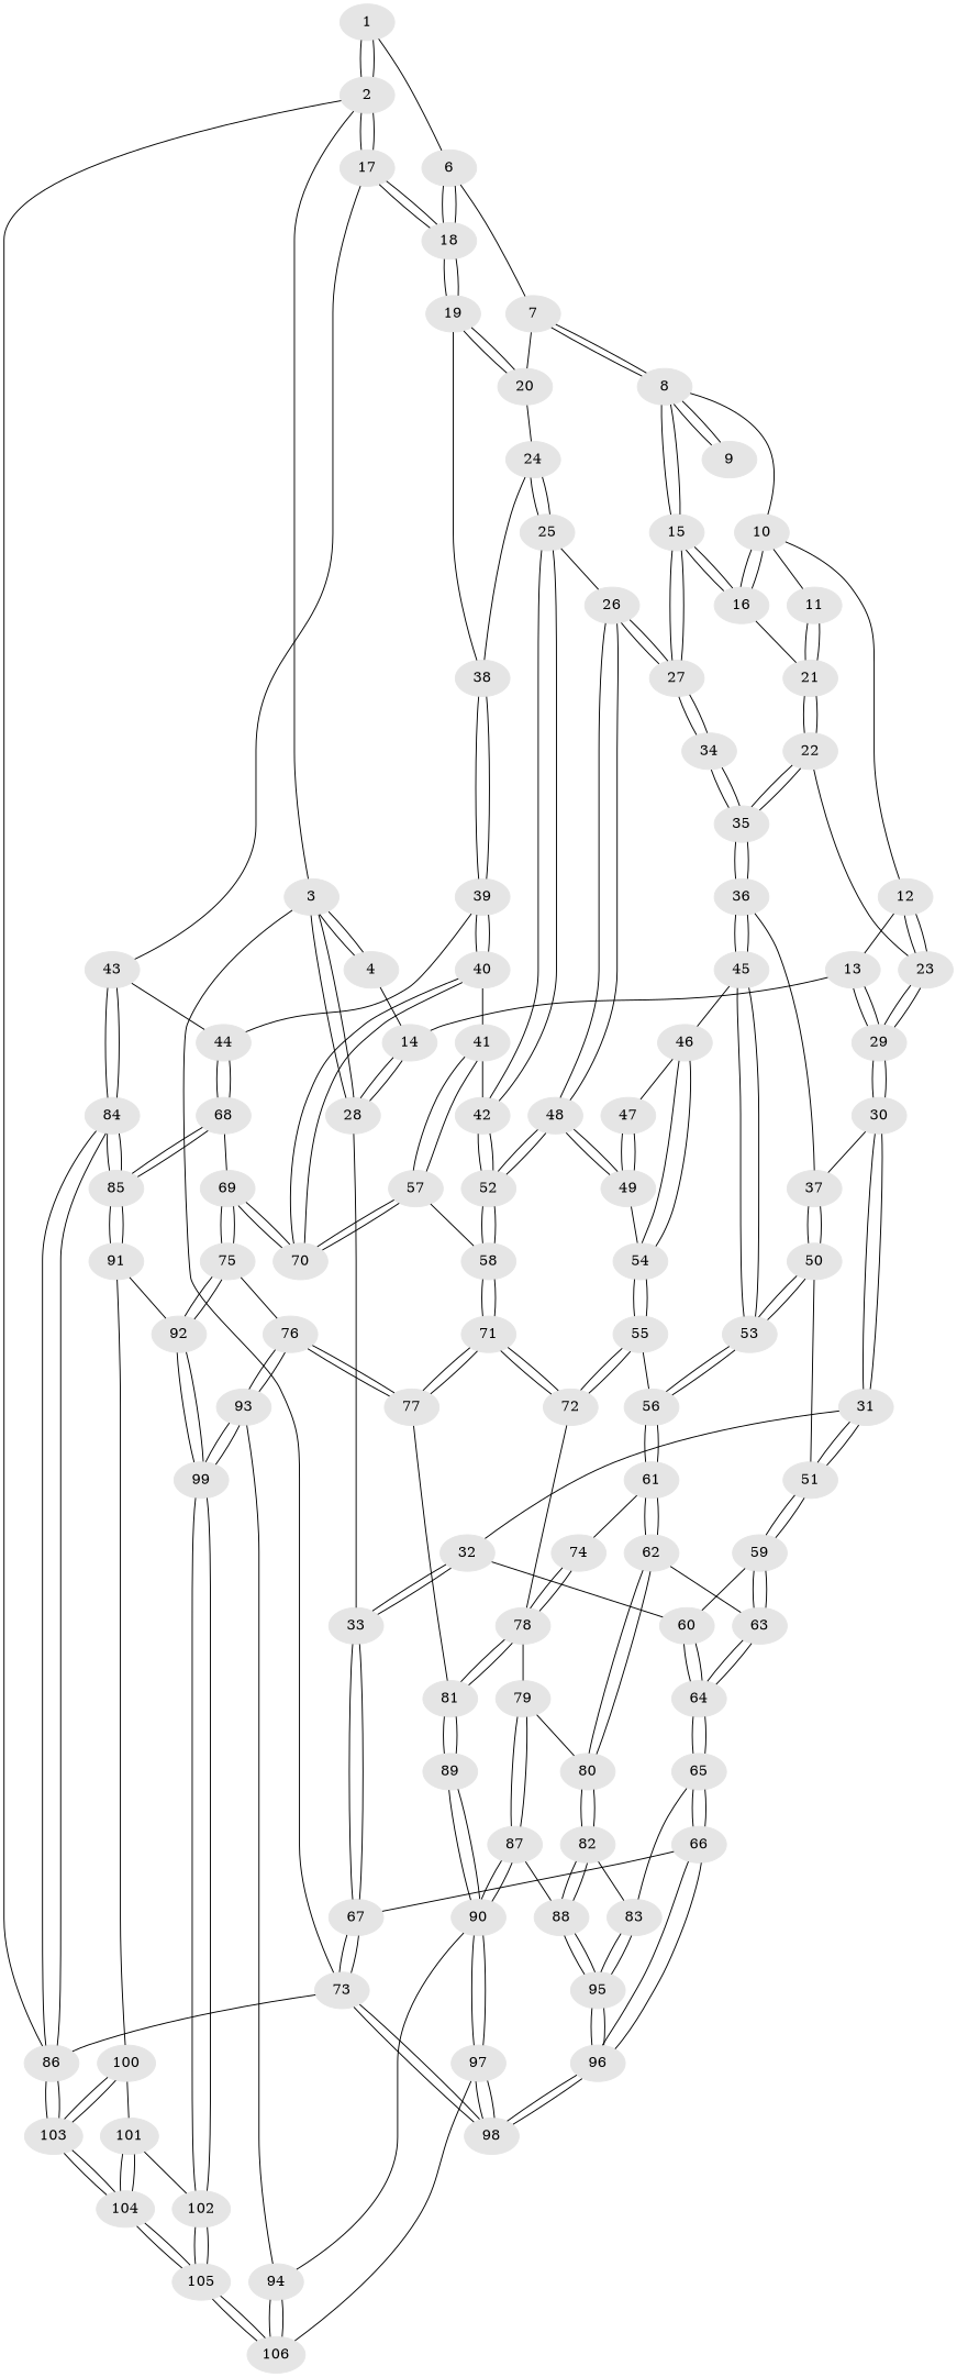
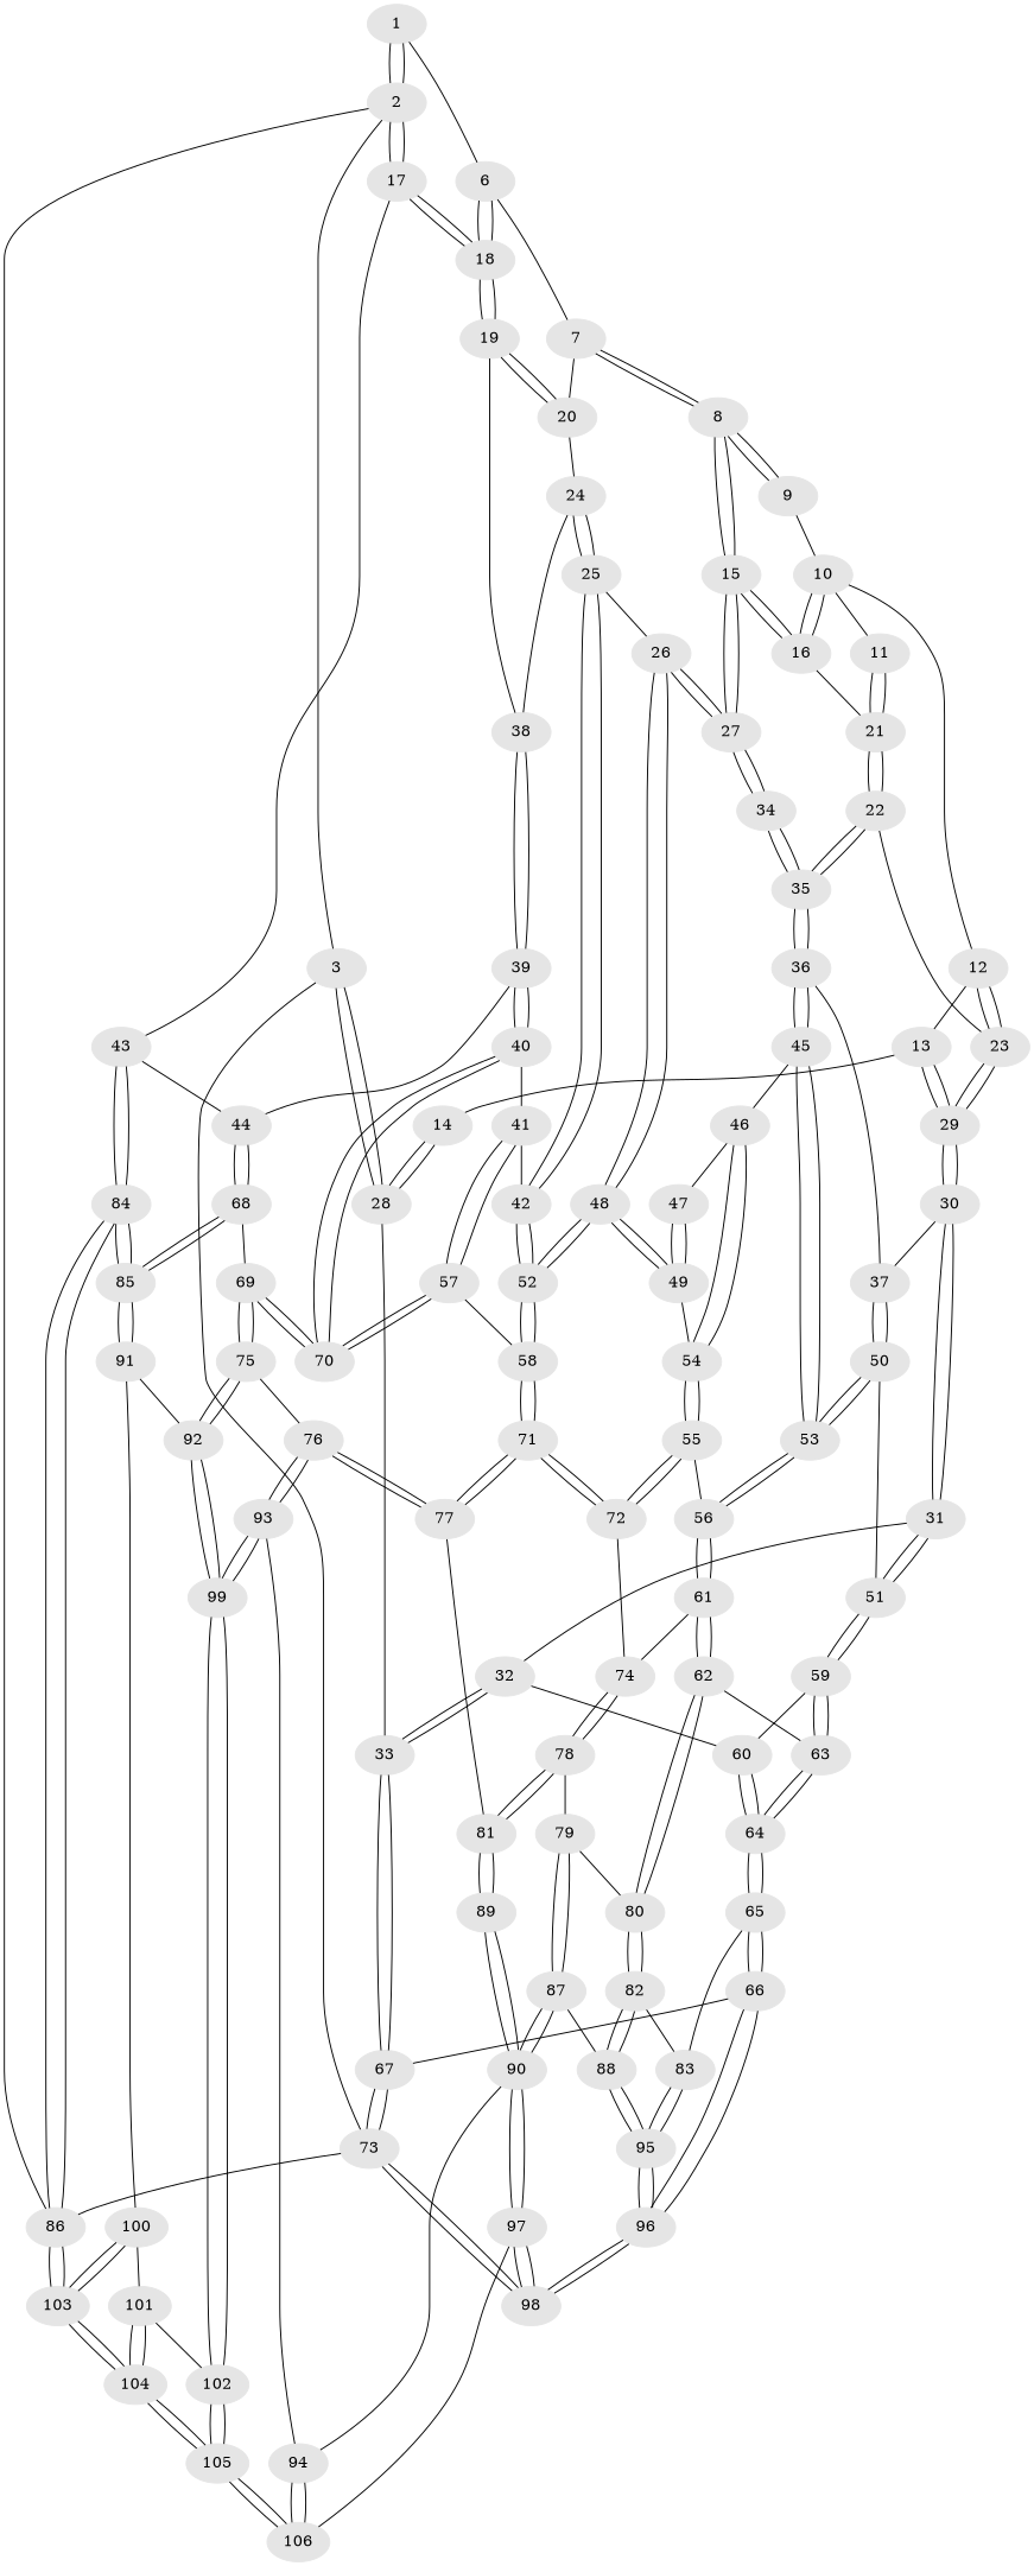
  graph {
    node [color=gray90 style=filled]
    1
    2
    6
    3
    17
    86
    7
    18
-   4
    28
    73
    43
    103
    14
    33
    98
    9
    10
    8
    20
    19
    15
    24
    16
    27
    11
    12
    21
    13
    23
    22
    29
    30
    34
    44
    84
    38
    39
    25
    35
    36
    26
    42
    48
    52
    49
    67
    31
    37
    32
    51
    50
    60
    59
    64
    45
    46
    53
    40
    41
    70
    68
    57
    58
    85
    69
    47
    54
    56
    55
    63
    71
    61
    72
    74
    62
    77
    65
    80
    78
    82
    66
    83
    96
    95
    75
    91
    76
    92
    81
    79
    93
    99
    94
    89
    87
    88
    90
    100
    104
    97
    106
    101
    102
    105
    1 -- 2
    1 -- 2
    1 -- 6
    2 -- 3
    2 -- 17
    2 -- 17
    2 -- 86
    6 -- 7
    6 -- 18
    6 -- 18
-   3 -- 4
-   3 -- 4
    3 -- 28
    3 -- 28
    3 -- 73
    17 -- 18
    17 -- 18
    17 -- 43
    86 -- 103
    86 -- 103
    7 -- 8
    7 -- 8
    7 -- 20
    18 -- 19
    18 -- 19
-   4 -- 14
    28 -- 33
    73 -- 86
    73 -- 98
    73 -- 98
    43 -- 44
    43 -- 84
    43 -- 84
    103 -- 104
    103 -- 104
    14 -- 28
    14 -- 28
    33 -- 67
    33 -- 67
-   8 -- 10
+   9 -- 10
    10 -- 16
    10 -- 16
    10 -- 11
    10 -- 12
    8 -- 9
    8 -- 9
    8 -- 15
    8 -- 15
    20 -- 24
    19 -- 20
    19 -- 20
    19 -- 38
    15 -- 16
    15 -- 16
    15 -- 27
    15 -- 27
    24 -- 38
    24 -- 25
    24 -- 25
    16 -- 21
    27 -- 34
    27 -- 34
    11 -- 21
    11 -- 21
    12 -- 13
    12 -- 23
    12 -- 23
    21 -- 22
    21 -- 22
    13 -- 14
    13 -- 29
    13 -- 29
    23 -- 29
    23 -- 29
    22 -- 23
    22 -- 35
    22 -- 35
    29 -- 30
    29 -- 30
    30 -- 31
    30 -- 31
    30 -- 37
    34 -- 35
    34 -- 35
    44 -- 68
    44 -- 68
    84 -- 86
    84 -- 86
    84 -- 85
    84 -- 85
    38 -- 39
    38 -- 39
    39 -- 44
    39 -- 40
    39 -- 40
    25 -- 26
    25 -- 42
    25 -- 42
    35 -- 36
    35 -- 36
    36 -- 37
    36 -- 45
    36 -- 45
    26 -- 27
    26 -- 27
    26 -- 48
    26 -- 48
    42 -- 52
    42 -- 52
    48 -- 52
    48 -- 52
    48 -- 49
    48 -- 49
    52 -- 58
    52 -- 58
    49 -- 54
    67 -- 73
    67 -- 73
    31 -- 32
    31 -- 51
    31 -- 51
    37 -- 50
    37 -- 50
    32 -- 33
    32 -- 33
    32 -- 60
    51 -- 59
    51 -- 59
    50 -- 51
    50 -- 53
    50 -- 53
    60 -- 64
    60 -- 64
    59 -- 60
    59 -- 63
    59 -- 63
    64 -- 65
    64 -- 65
    45 -- 46
    45 -- 53
    45 -- 53
    46 -- 47
    46 -- 54
    46 -- 54
    53 -- 56
    53 -- 56
    40 -- 41
    40 -- 70
    40 -- 70
    41 -- 42
    41 -- 57
    41 -- 57
    68 -- 85
    68 -- 85
    68 -- 69
    57 -- 70
    57 -- 70
    57 -- 58
    58 -- 71
    58 -- 71
    85 -- 91
    85 -- 91
    69 -- 70
    69 -- 70
    69 -- 75
    69 -- 75
    47 -- 49
    47 -- 49
    54 -- 55
    54 -- 55
    56 -- 61
    56 -- 61
    55 -- 56
    55 -- 72
    55 -- 72
    63 -- 64
    63 -- 64
    71 -- 72
    71 -- 72
    71 -- 77
    71 -- 77
    61 -- 74
    61 -- 62
    61 -- 62
-   72 -- 78
+   72 -- 74
    74 -- 78
    74 -- 78
    62 -- 63
    62 -- 80
    62 -- 80
    77 -- 81
    65 -- 66
    65 -- 66
    65 -- 83
    80 -- 82
    80 -- 82
    78 -- 81
    78 -- 81
    78 -- 79
    82 -- 83
    82 -- 88
    82 -- 88
    66 -- 67
    66 -- 96
    66 -- 96
    83 -- 95
    83 -- 95
    96 -- 98
    96 -- 98
    95 -- 96
    95 -- 96
    75 -- 76
    75 -- 92
    75 -- 92
    91 -- 92
    91 -- 100
    76 -- 77
    76 -- 77
    76 -- 93
    76 -- 93
    92 -- 99
    92 -- 99
    81 -- 89
    81 -- 89
    79 -- 80
    79 -- 87
    79 -- 87
    93 -- 99
    93 -- 99
    93 -- 94
    99 -- 102
    99 -- 102
    94 -- 106
    94 -- 106
    89 -- 90
    89 -- 90
    87 -- 88
    87 -- 90
    87 -- 90
    88 -- 95
    88 -- 95
    90 -- 94
    90 -- 97
    90 -- 97
    100 -- 103
    100 -- 103
    100 -- 101
    104 -- 105
    104 -- 105
    97 -- 98
    97 -- 98
    97 -- 106
    101 -- 104
    101 -- 104
    101 -- 102
    102 -- 105
    102 -- 105
    105 -- 106
    105 -- 106
  }
